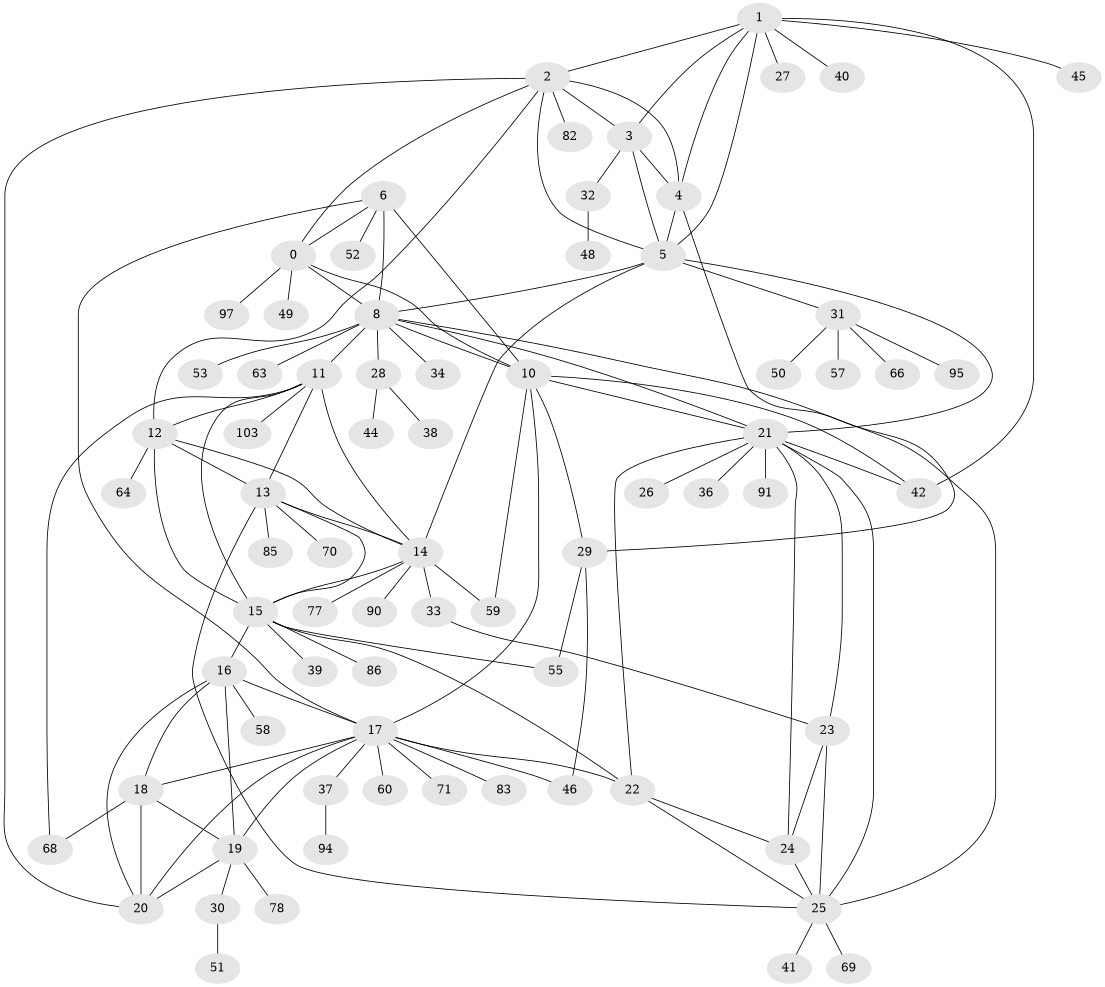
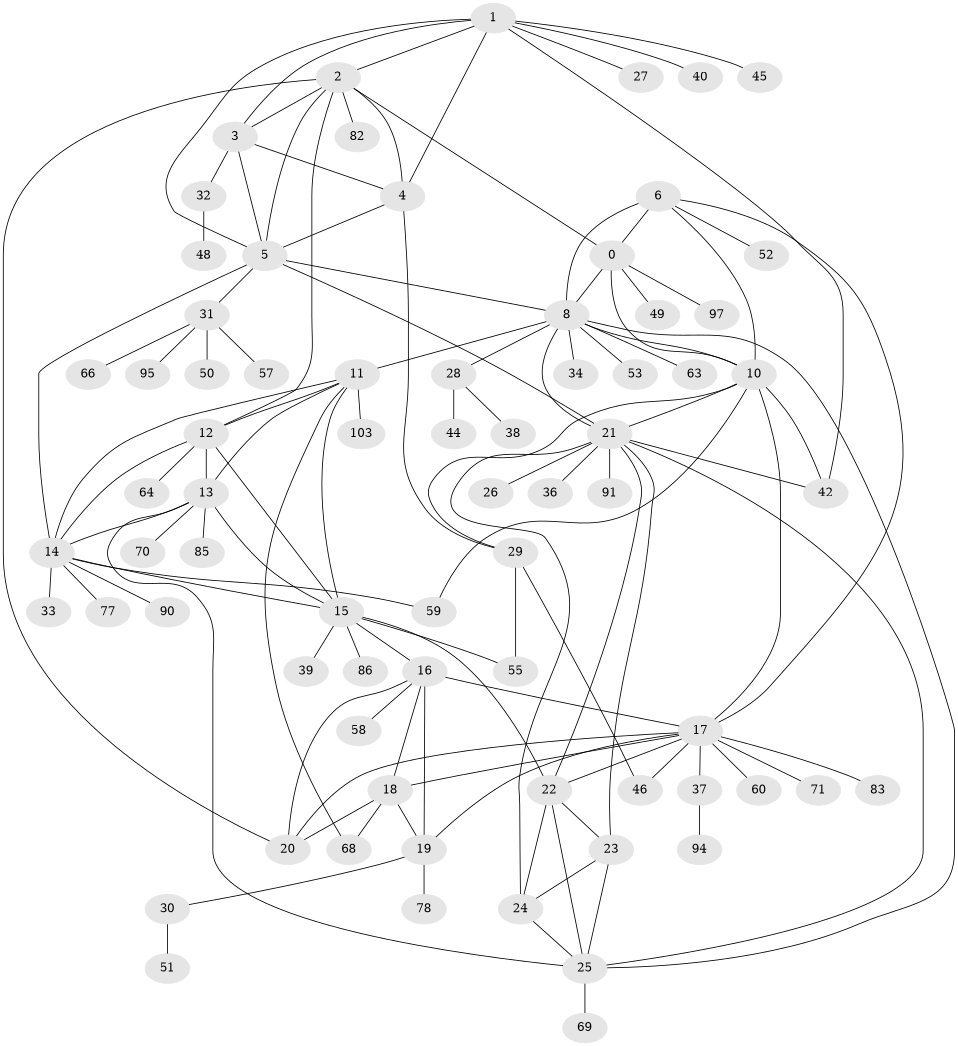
  graph {
    node [color=gray90 style=filled]
    1
    2
    3
    4
    5 [super="+56+35+64+65+75+101+104"]
    27
    40
    42 [super="+81+43"]
    45
    n10 [label=0]
    12
    20
    82
    32
    29
    8 [super="+88+105+96+9"]
    14
    21
    31
    10
    49
    97
    13
    15
    n25 [label=64]
    48
    55
    46
    11
    25
    28
    34
    53
    63
    59
    33
    77
    90
    22 [super="+100+98"]
    23 [super="+72"]
    24
    26
    36
    n44 [label=91]
    50
    57
    66 [super="+73"]
    95
    6 [super="+79+89+80"]
    17 [super="+62"]
    52
    18
    19
    37
    60 [super="+93"]
    71
    83
    68
    103
-   41 [super="+47+61+99"]
    69
    38
    44
    70
    85
    16
    39
    86
    58 [super="+87"]
    30
    78 [super="+91"]
    94
    51
    1 -- 2
    1 -- 3
    1 -- 4
    1 -- 5
    1 -- 27
    1 -- 40
    1 -- 42
    1 -- 45
    2 -- 3
    2 -- 4
    2 -- 5
    2 -- n10
    2 -- 12
    2 -- 20
    2 -- 82
    3 -- 4
    3 -- 5
    3 -- 32
    4 -- 5
    4 -- 29
    5 -- 8
    5 -- 14
    5 -- 21
    5 -- 31
    n10 -- 8 [weight=2]
    n10 -- 10
    n10 -- 49
    n10 -- 97
    12 -- 14
    12 -- 13
    12 -- 15
    12 -- n25
    32 -- 48
    29 -- 55
    29 -- 46
    8 -- 21
    8 -- 10 [weight=2]
    8 -- 11
    8 -- 25
    8 -- 28
    8 -- 34
    8 -- 53
    8 -- 63
    14 -- 15
    14 -- 59
    14 -- 33
    14 -- 77
    14 -- 90
    21 -- 42
    21 -- 25
    21 -- 22
    21 -- 23
    21 -- 24
    21 -- 26
    21 -- 36
    21 -- n44
    31 -- 50
    31 -- 57
    31 -- 66
    31 -- 95
    10 -- 42
    10 -- 29
    10 -- 21
    10 -- 59
    10 -- 17
    13 -- 14
    13 -- 15
    13 -- 25
    13 -- 70
    13 -- 85
    15 -- 55
    15 -- 22
    15 -- 16
    15 -- 39
    15 -- 86
    11 -- 12
    11 -- 14
    11 -- 13
    11 -- 15
    11 -- 68
    11 -- 103
-   25 -- 41
    25 -- 69
    28 -- 38
    28 -- 44
    22 -- 25
-   33 -- 23
+   22 -- 23
    22 -- 24
    23 -- 25
    23 -- 24
    24 -- 25
    6 -- n10
    6 -- 8 [weight=2]
    6 -- 10
    6 -- 17
    6 -- 52
    17 -- 20
    17 -- 46
    17 -- 22
    17 -- 18
    17 -- 19
    17 -- 37
    17 -- 60
    17 -- 71
    17 -- 83
    18 -- 20
    18 -- 19
    18 -- 68
-   19 -- 20
    19 -- 30
    19 -- 78
    37 -- 94
    16 -- 20
    16 -- 17
    16 -- 18
    16 -- 19
    16 -- 58
    30 -- 51
  }
